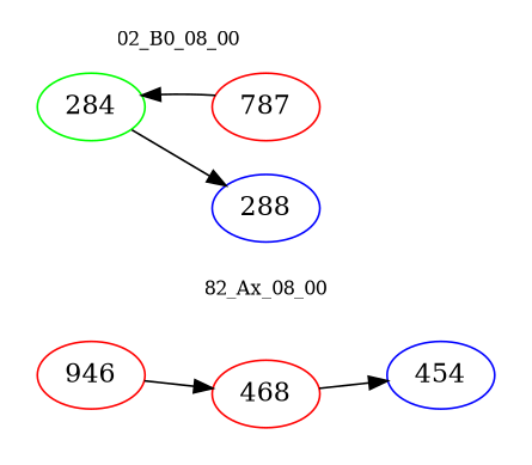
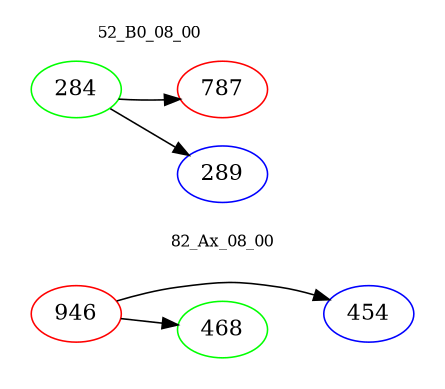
  digraph {
    rankdir=LR
    node [color=green]
    edge [color=black]
-   n1 [color=red label=468]
+   n1 [label=468]
    n2 [color=blue label=454]
    n3 [color=red label=946]
    n4 [label=284]
-   n5 [color=blue label=288]
+   n5 [color=blue label=289]
    n6 [color=red label=787]
    subgraph cluster_1 {
      color=white
      fontsize=10
      label="82_Ax_08_00"
      n1
      n2
      n3
    }
    subgraph cluster_2 {
      color=white
      fontsize=10
-     label="02_B0_08_00"
+     label="52_B0_08_00"
      n4
      n5
      n6
    }
-   n1 -> n2
+   n3 -> n2
    n3 -> n1
    n4 -> n5
-   n6 -> n4
+   n4 -> n6
  }
